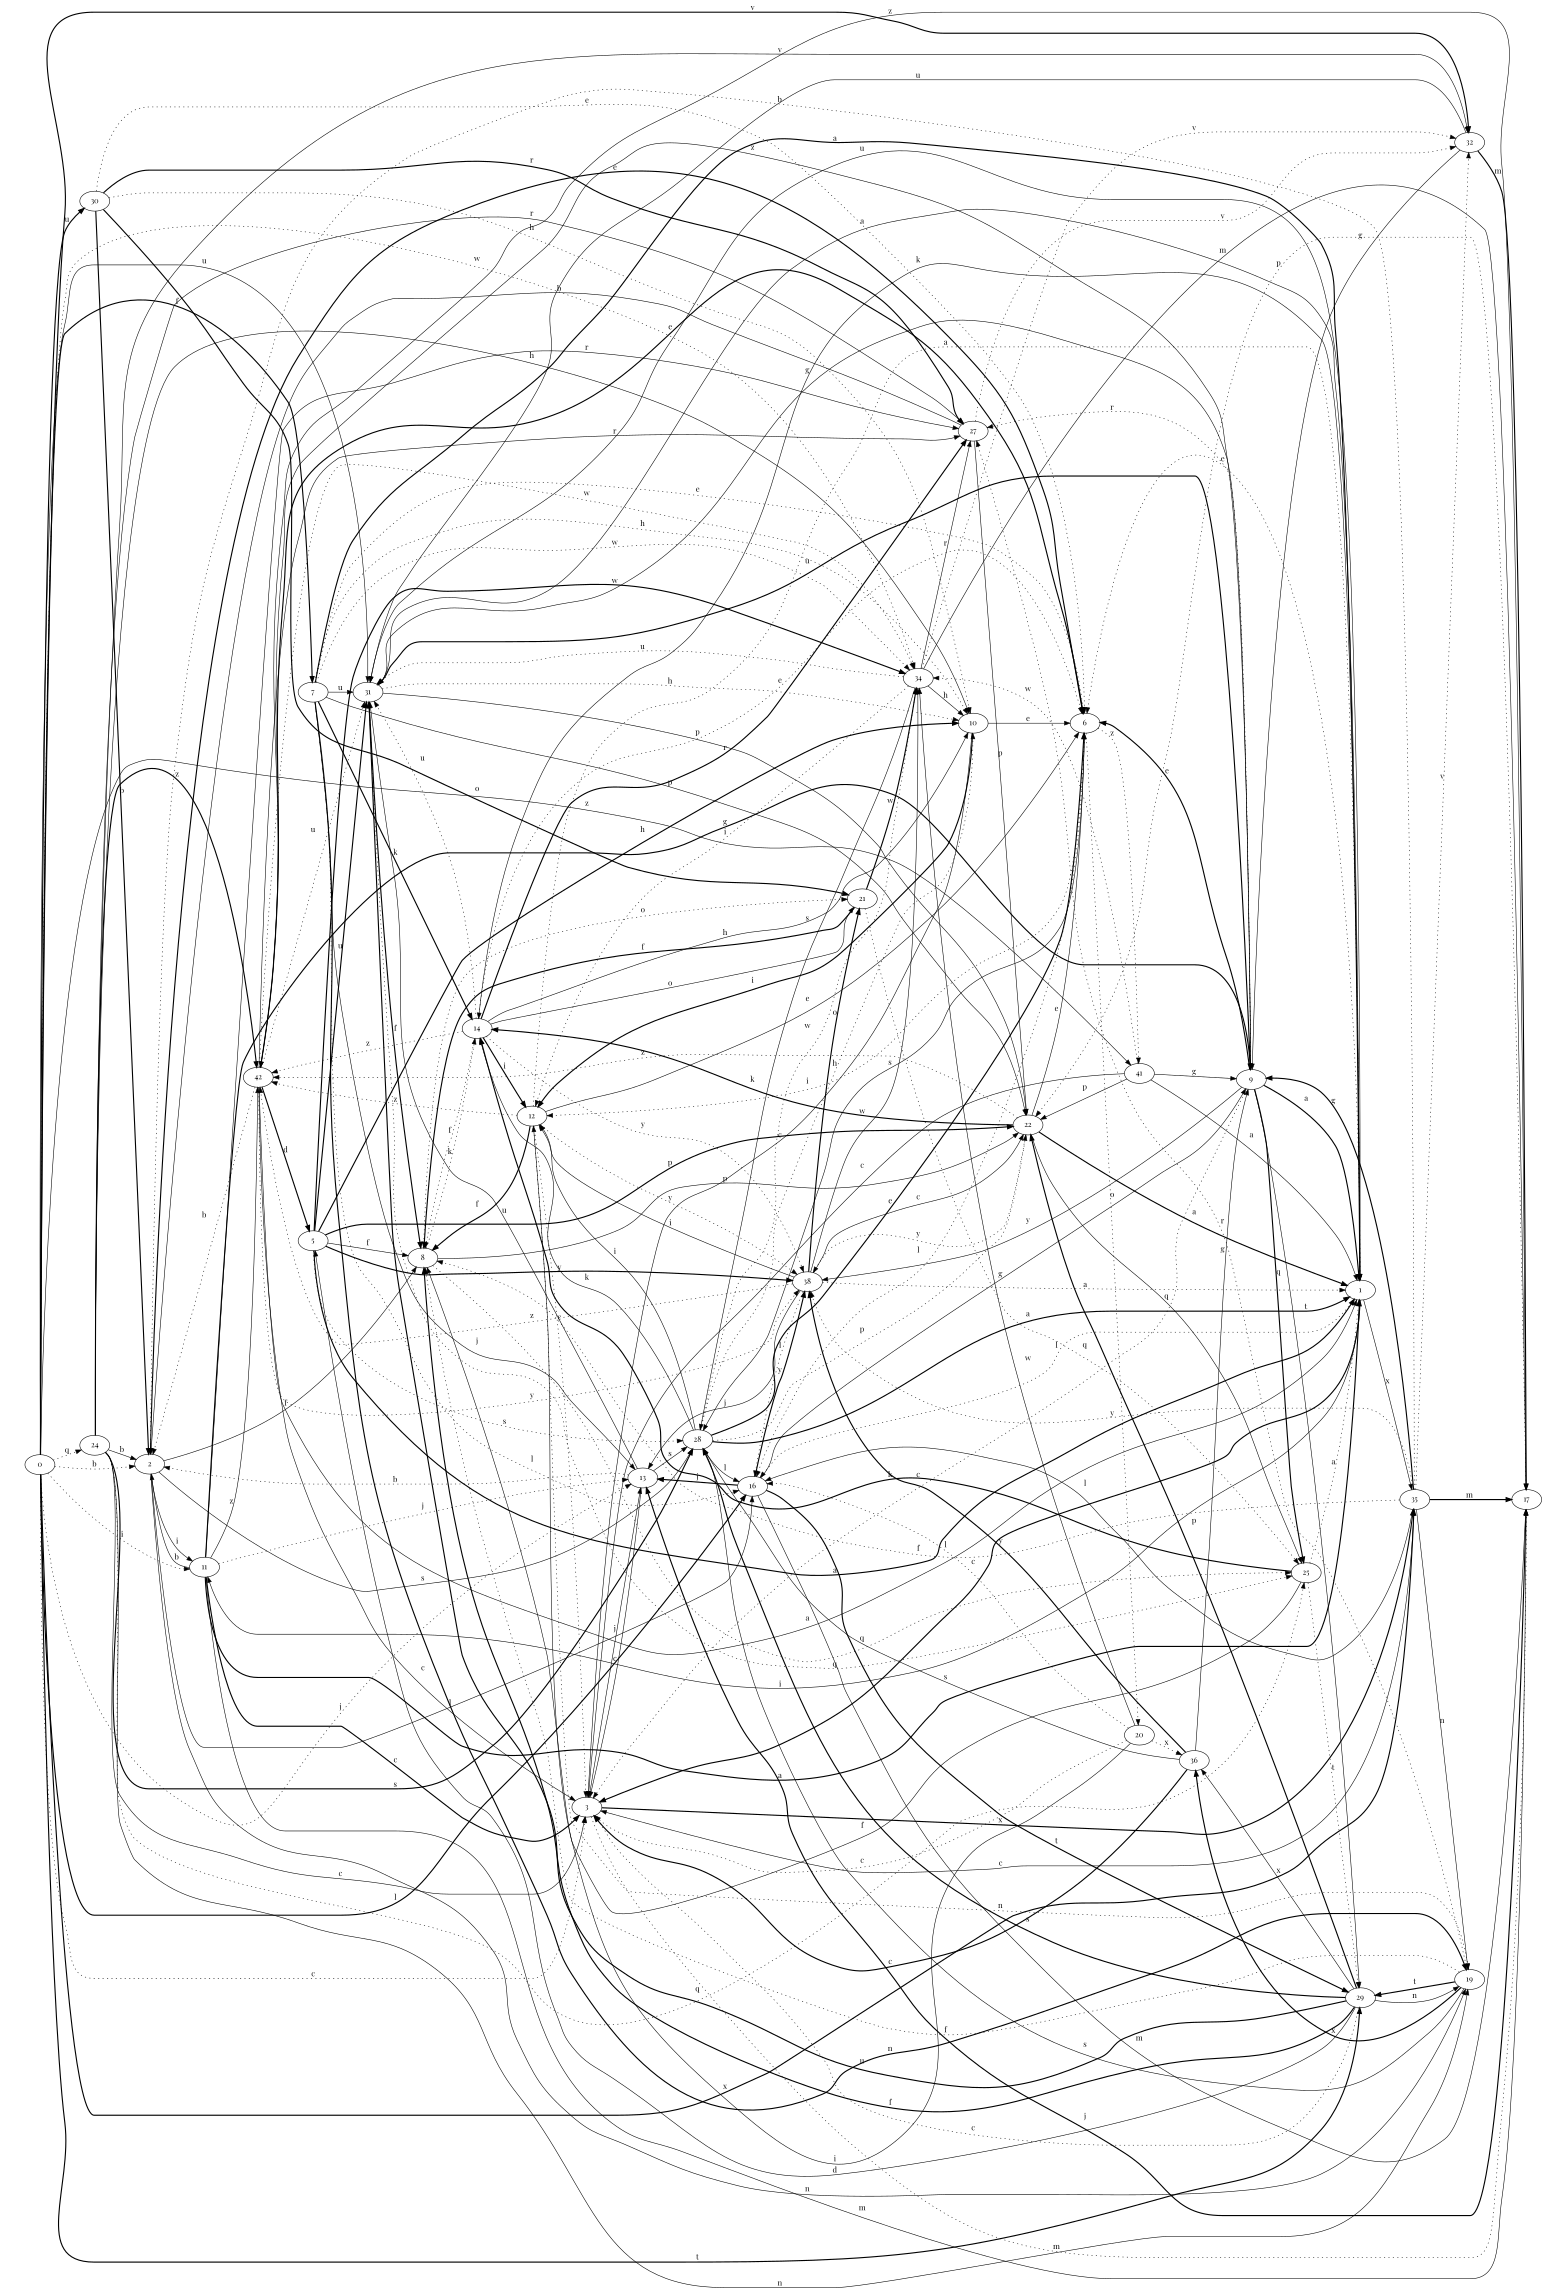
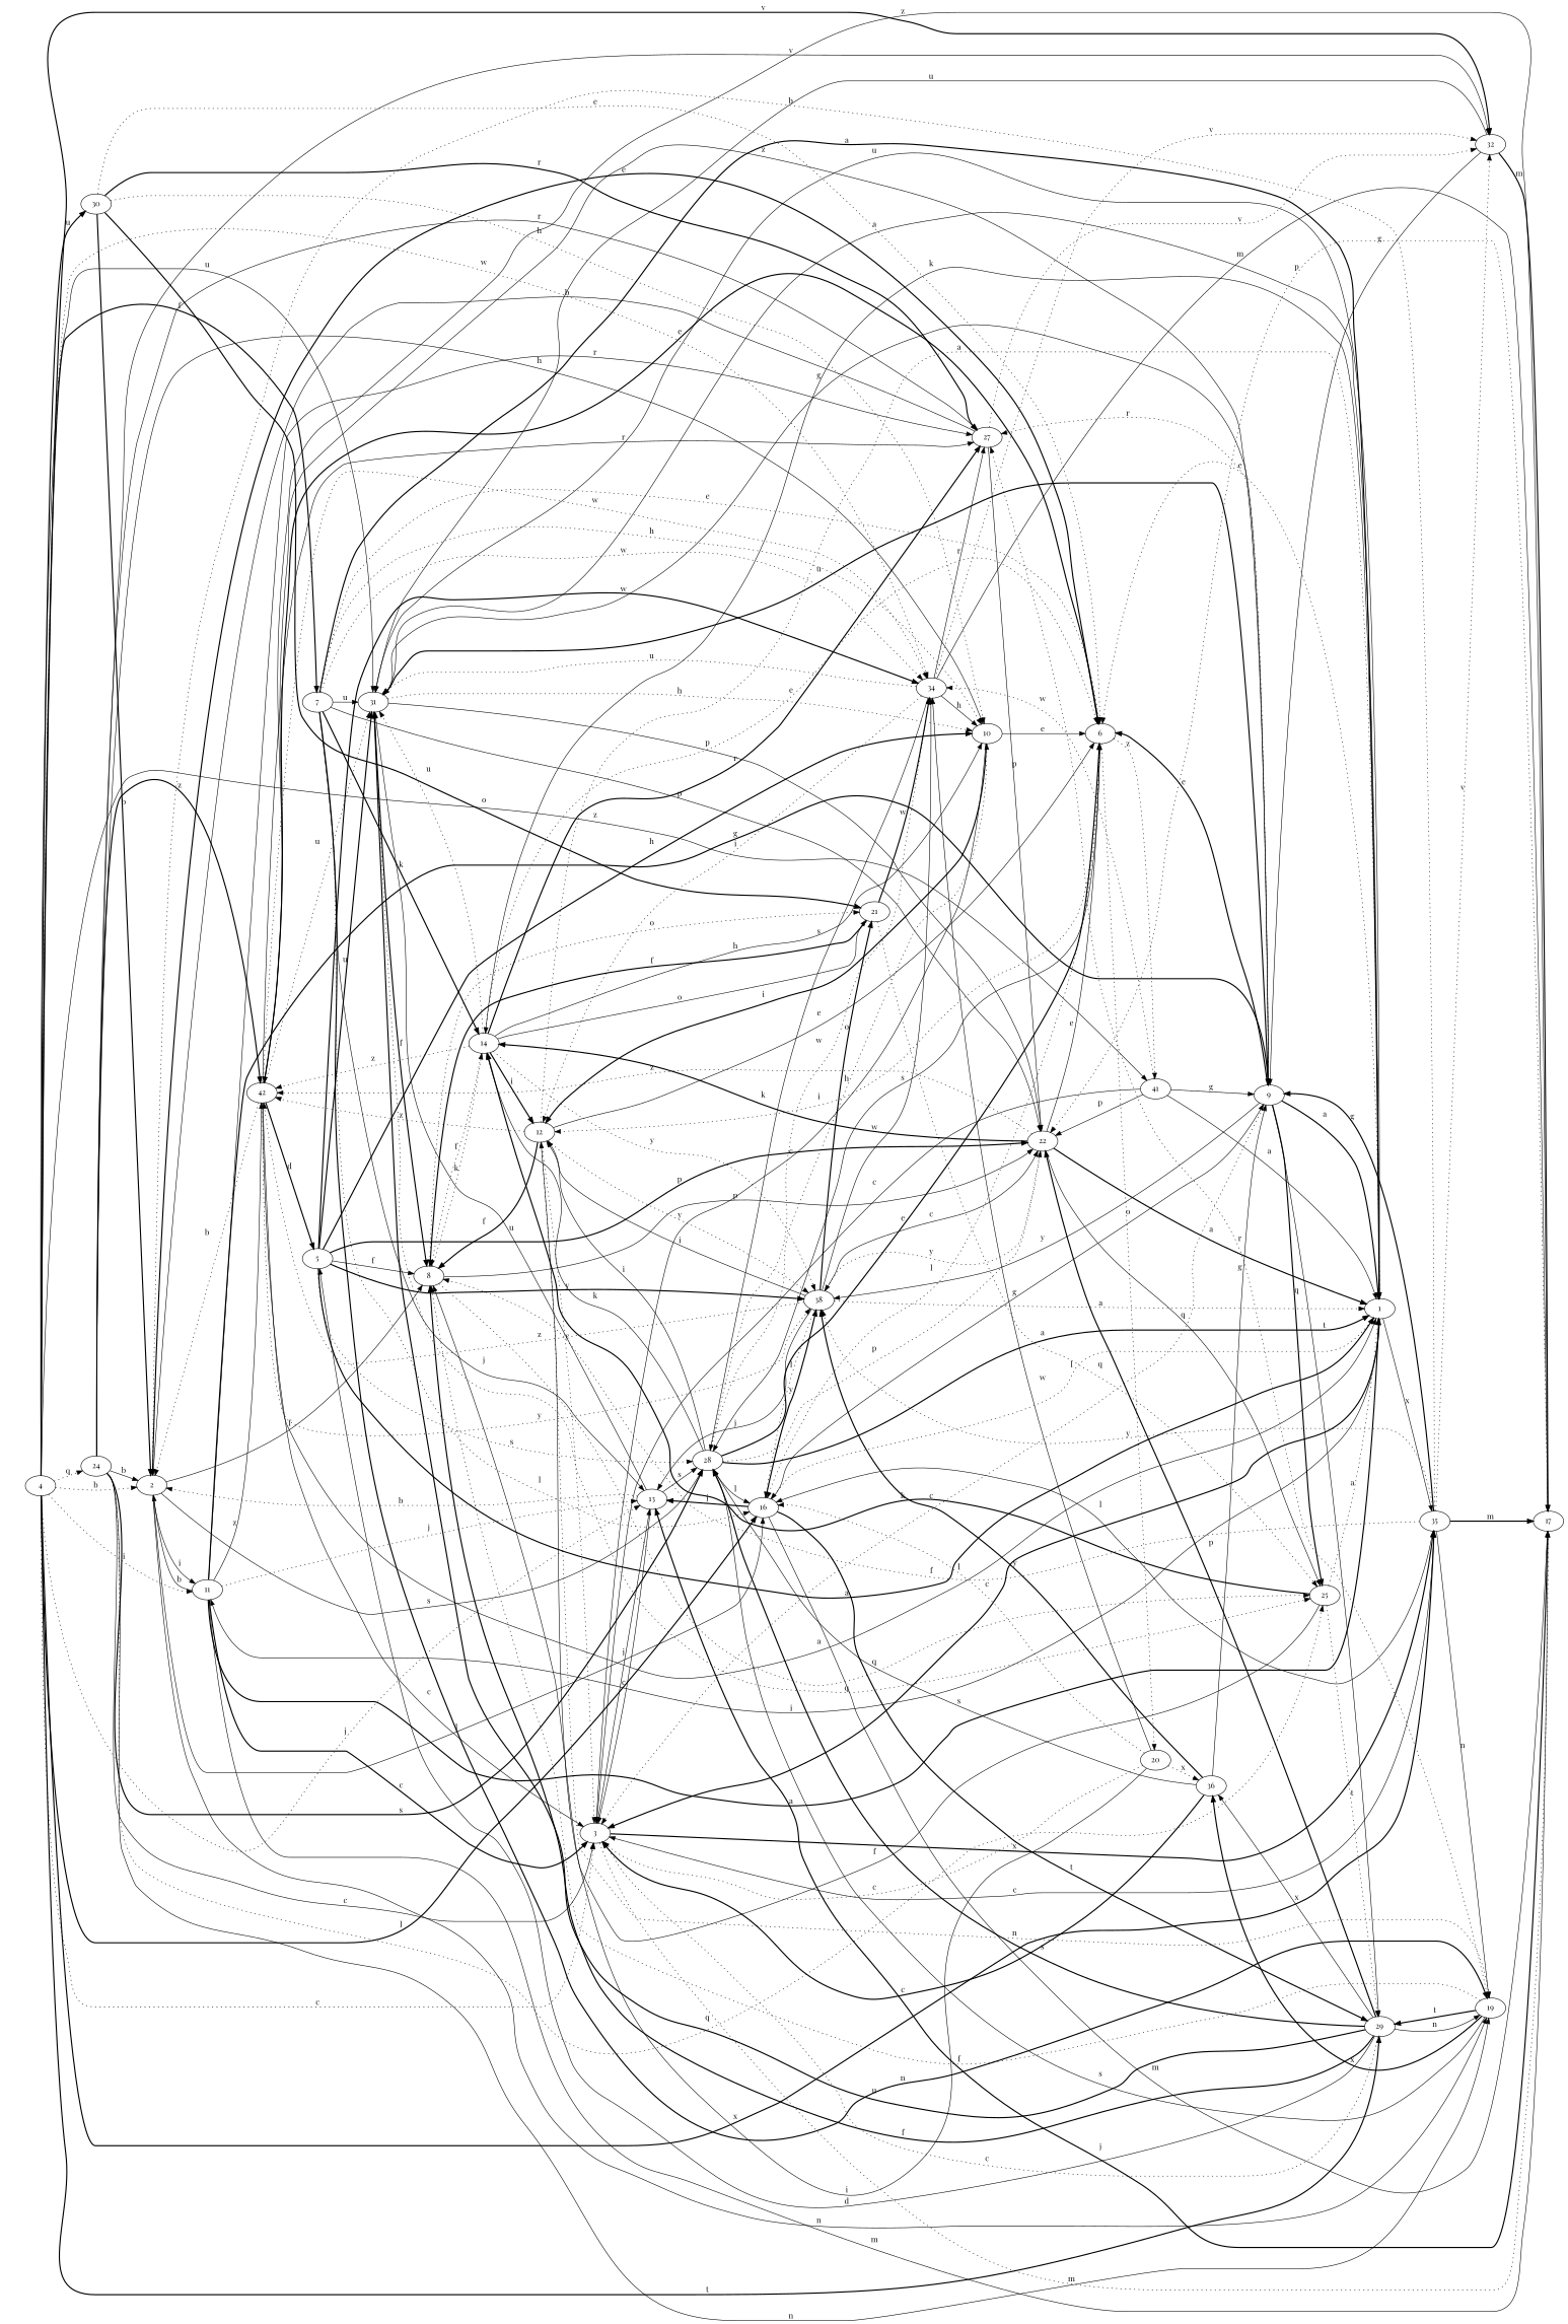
  strict digraph {
    fontname="Playfair Display"
    rankdir=LR
    node [fontname="Playfair Display"]
    edge [fontname="Playfair Display" style=solid]
-   0
+   0 [label=4]
    2
    3
    7
    11
    13
    16
    24
    29
    30
    31
    32
    34
    35
    41
    6
    8
    19
    28
    17
    1
    14
    10
    22
    9
    27
    42
    38
    25
    5
    36
    21
    12
    20
    0 -> 2 [label=b style=dotted]
    0 -> 3 [label=c style=dotted]
    0 -> 7 [label=f style=bold]
    0 -> 11 [label=i style=dotted]
    0 -> 13 [label=j style=dotted]
    0 -> 16 [label=l style=bold]
    0 -> 24 [label=q style=dotted]
    0 -> 29 [label=t style=bold]
    0 -> 30 [label=u style=bold]
    0 -> 31 [label=u]
    0 -> 32 [label=v style=bold]
    0 -> 34 [label=w style=dotted]
    0 -> 35 [label=x style=bold]
    0 -> 41 [label=z]
    2 -> 11 [label=i]
    2 -> 16 [label=l]
    2 -> 6 [label=e style=bold]
    2 -> 8 [label=f]
    2 -> 19 [label=n]
    2 -> 28 [label=s]
    3 -> 13 [label=j]
    3 -> 35 [label=x style=bold]
    3 -> 17 [label=m style=dotted]
    7 -> 13 [label=j]
    7 -> 16 [label=l style=dotted]
    7 -> 31 [label=u]
    7 -> 34 [label=w style=dotted]
    7 -> 6 [label=e style=dotted]
    7 -> 19 [label=n style=bold]
    7 -> 1 [label=a style=bold]
    7 -> 14 [label=k style=bold]
    7 -> 10 [label=h style=dotted]
    7 -> 22 [label=p]
    11 -> 2 [label=b]
    11 -> 3 [label=c style=bold]
    11 -> 13 [label=j style=dotted]
    11 -> 17 [label=m]
    11 -> 1 [label=a style=bold]
    11 -> 9 [label=g style=bold]
    11 -> 27 [label=r]
    11 -> 42 [label=z]
    13 -> 2 [label=b style=dotted]
    13 -> 3 [label=c]
    13 -> 31 [label=u]
    13 -> 28 [label=s]
    16 -> 13 [label=j style=bold]
    16 -> 29 [label=t style=bold]
    16 -> 17 [label=m]
    16 -> 9 [label=g]
    16 -> 38 [label=y style=bold]
    24 -> 2 [label=b]
    24 -> 3 [label=c]
    24 -> 32 [label=v]
    24 -> 19 [label=n]
    24 -> 28 [label=s style=bold]
    24 -> 10 [label=h]
    24 -> 27 [label=r]
    24 -> 42 [label=z style=bold]
    24 -> 25 [label=q style=dotted]
    29 -> 3 [label=c style=dotted]
    29 -> 31 [label=u style=bold]
    29 -> 8 [label=f style=bold]
    29 -> 19 [label=n]
    29 -> 28 [label=s style=bold]
    29 -> 22 [label=p style=bold]
    29 -> 5 [label=d]
    29 -> 36 [label=x]
    30 -> 2 [label=b style=bold]
    30 -> 6 [label=e style=dotted]
    30 -> 10 [label=h style=dotted]
    30 -> 27 [label=r style=bold]
    30 -> 21 [label=o style=bold]
    31 -> 8 [label=f style=bold]
    31 -> 1 [label=a]
    31 -> 10 [label=h style=dotted]
    31 -> 22 [label=p]
    31 -> 9 [label=g]
    31 -> 25 [label=q style=dotted]
    32 -> 31 [label=u]
    32 -> 17 [label=m style=bold]
    32 -> 9 [label=g]
    34 -> 31 [label=u style=dotted]
    34 -> 32 [label=v style=dotted]
    34 -> 28 [label=s]
    34 -> 17 [label=m]
    34 -> 10 [label=h]
    34 -> 27 [label=r]
    34 -> 12 [label=i style=dotted]
    35 -> 2 [label=b style=dotted]
    35 -> 3 [label=c]
    35 -> 16 [label=l]
    35 -> 32 [label=v style=dotted]
    35 -> 8 [label=f style=dotted]
    35 -> 19 [label=n]
    35 -> 17 [label=m style=bold]
    35 -> 9 [label=g style=bold]
    35 -> 38 [label=y style=dotted]
    41 -> 3 [label=c]
    41 -> 34 [label=w style=dotted]
    41 -> 1 [label=a]
    41 -> 22 [label=p]
    41 -> 9 [label=g]
    6 -> 16 [label=l style=dotted]
    6 -> 41 [label=z style=dotted]
    6 -> 28 [label=s]
    6 -> 12 [label=i style=dotted]
    6 -> 20 [label=o style=dotted]
    8 -> 14 [label=k style=dotted]
    8 -> 22 [label=p]
    8 -> 25 [label=q style=dotted]
    8 -> 21 [label=o style=dotted]
    19 -> 29 [label=t style=bold]
    19 -> 8 [label=f style=dotted]
    19 -> 28 [label=s]
    19 -> 27 [label=r style=dotted]
    19 -> 36 [label=x style=bold]
    28 -> 16 [label=l]
    28 -> 34 [label=w style=dotted]
    28 -> 6 [label=e style=bold]
    28 -> 1 [label=a style=bold]
    28 -> 14 [label=k]
    28 -> 10 [label=h style=dotted]
    28 -> 22 [label=p style=dotted]
    28 -> 12 [label=i]
    17 -> 13 [label=j style=bold]
    17 -> 22 [label=p style=dotted]
    17 -> 42 [label=z]
    1 -> 3 [label=c style=bold]
    1 -> 11 [label=i]
    1 -> 16 [label=l style=dotted]
    1 -> 31 [label=u]
    1 -> 35 [label=x]
    1 -> 6 [label=e style=dotted]
    1 -> 14 [label=k]
    14 -> 31 [label=u style=dotted]
    14 -> 6 [label=e style=dotted]
    14 -> 8 [label=f style=dotted]
    14 -> 10 [label=h]
    14 -> 27 [label=r style=bold]
    14 -> 42 [label=z style=dotted]
    14 -> 38 [label=y style=dotted]
    14 -> 21 [label=o]
    14 -> 12 [label=i style=bold]
    10 -> 3 [label=c]
    10 -> 6 [label=e]
    10 -> 12 [label=i style=bold]
    22 -> 6 [label=e]
    22 -> 1 [label=a style=bold]
    22 -> 14 [label=k style=bold]
    22 -> 42 [label=z style=dotted]
    22 -> 38 [label=y style=dotted]
    22 -> 25 [label=q]
    9 -> 3 [label=c style=dotted]
    9 -> 29 [label=t]
    9 -> 31 [label=u style=bold]
    9 -> 6 [label=e style=bold]
    9 -> 1 [label=a style=bold]
    9 -> 27 [label=r style=dotted]
    9 -> 42 [label=z]
    9 -> 38 [label=y]
    9 -> 25 [label=q style=bold]
    27 -> 2 [label=b]
    27 -> 32 [label=v style=dotted]
    27 -> 22 [label=p]
    42 -> 2 [label=b style=dotted]
    42 -> 3 [label=c]
    42 -> 31 [label=u style=dotted]
    42 -> 34 [label=w style=dotted]
    42 -> 6 [label=e style=bold]
    42 -> 1 [label=a]
    42 -> 27 [label=r]
    42 -> 38 [label=y style=dotted]
    42 -> 5 [label=d style=bold]
    38 -> 13 [label=j]
    38 -> 16 [label=l style=dotted]
    38 -> 34 [label=w]
    38 -> 1 [label=a style=dotted]
    38 -> 22 [label=c]
    38 -> 42 [label=z style=dotted]
    38 -> 21 [label=o style=bold]
    38 -> 12 [label=i]
    25 -> 29 [label=t style=dotted]
    25 -> 8 [label=f]
    25 -> 1 [label=a style=dotted]
    25 -> 14 [label=k style=bold]
    5 -> 31 [label=u style=bold]
    5 -> 34 [label=w style=bold]
    5 -> 8 [label=f]
    5 -> 28 [label=s style=dotted]
    5 -> 1 [label=a style=bold]
    5 -> 10 [label=h style=bold]
    5 -> 22 [label=p style=bold]
    5 -> 38 [label=y style=bold]
    36 -> 3 [label=c style=bold]
    36 -> 28 [label=s]
    36 -> 9 [label=g]
    36 -> 38 [label=y style=bold]
    21 -> 34 [label=w style=bold]
    21 -> 8 [label=f style=bold]
    21 -> 25 [label=q style=dotted]
    12 -> 3 [label=c style=dotted]
    12 -> 6 [label=e]
    12 -> 8 [label=f style=bold]
    12 -> 19 [label=n style=dotted]
    12 -> 1 [label=a style=dotted]
    12 -> 42 [label=z style=dotted]
    12 -> 38 [label=y style=dotted]
    20 -> 3 [label=c style=dotted]
    20 -> 16 [label=l style=dotted]
    20 -> 34 [label=w]
    20 -> 36 [label=x style=dotted]
    20 -> 12 [label=i]
  }
